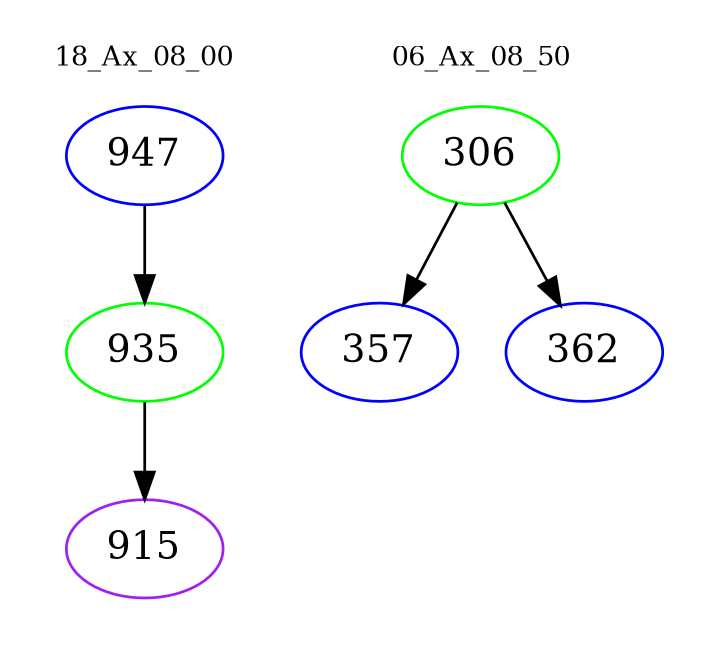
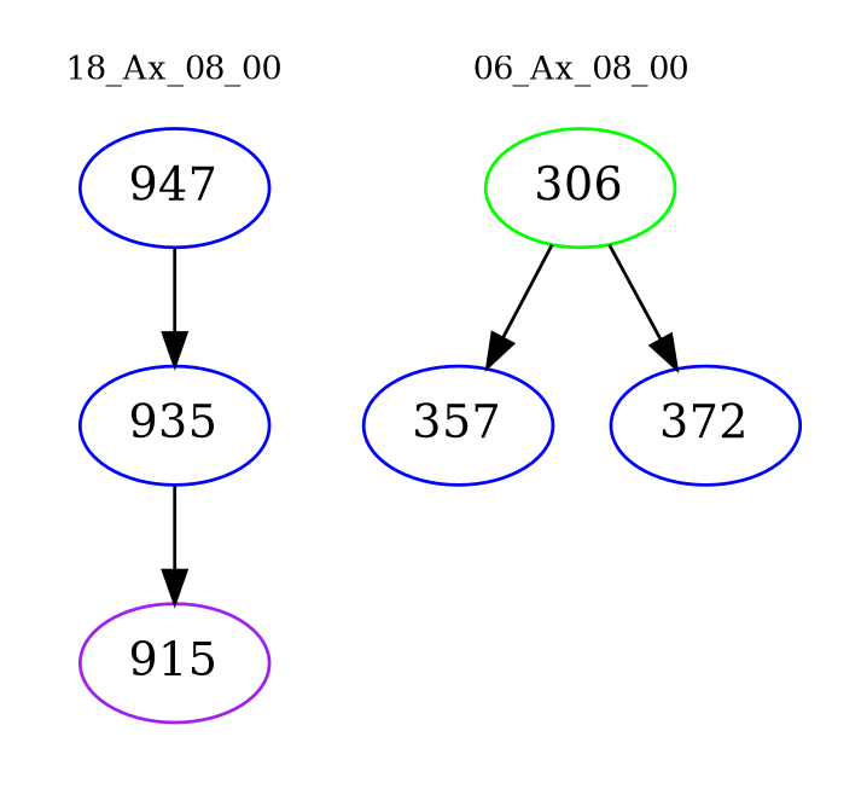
  digraph {
    node [color=blue]
    edge [color=black]
-   n1 [color=green label=935]
+   n1 [label=935]
    n2 [label=947]
    n3 [color=purple label=915]
    n4 [color=green label=306]
    n5 [label=357]
-   n6 [label=362]
+   n6 [label=372]
    subgraph cluster_1 {
      color=white
      fontsize=10
      label="18_Ax_08_00"
      n1
      n2
      n3
    }
    subgraph cluster_2 {
      color=white
      fontsize=10
-     label="06_Ax_08_50"
+     label="06_Ax_08_00"
      n4
      n5
      n6
    }
    n1 -> n3
    n2 -> n1
    n4 -> n5
    n4 -> n6
  }
